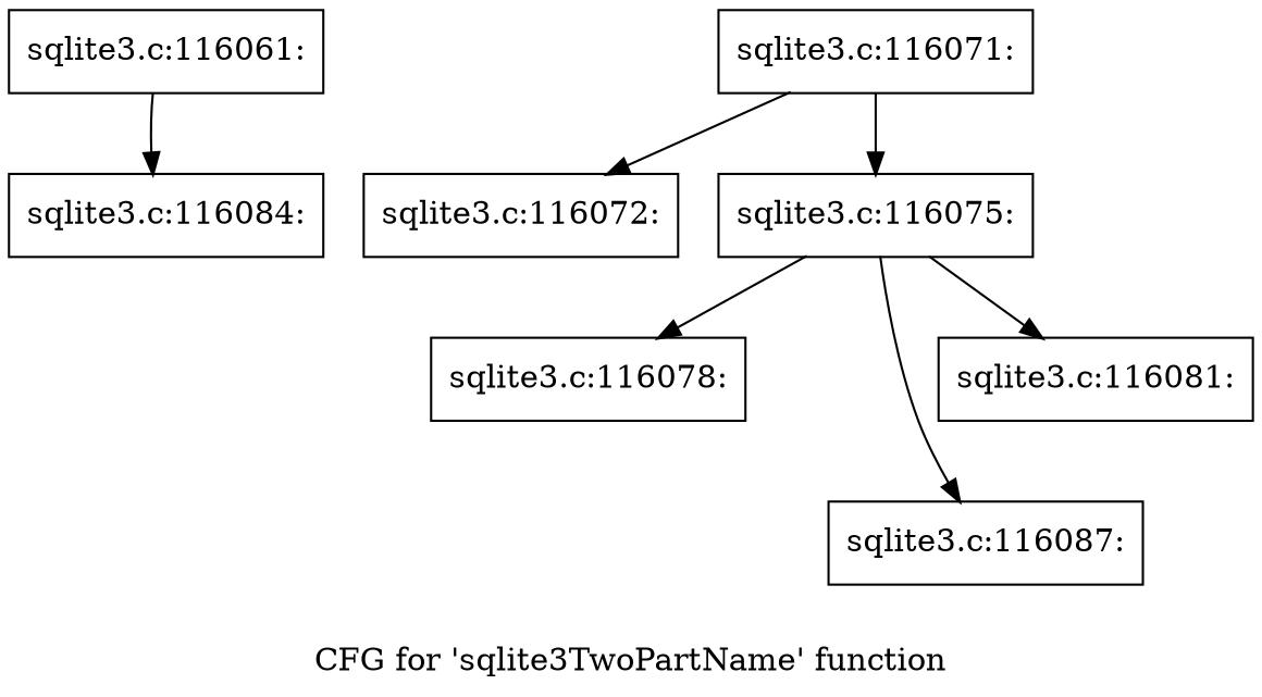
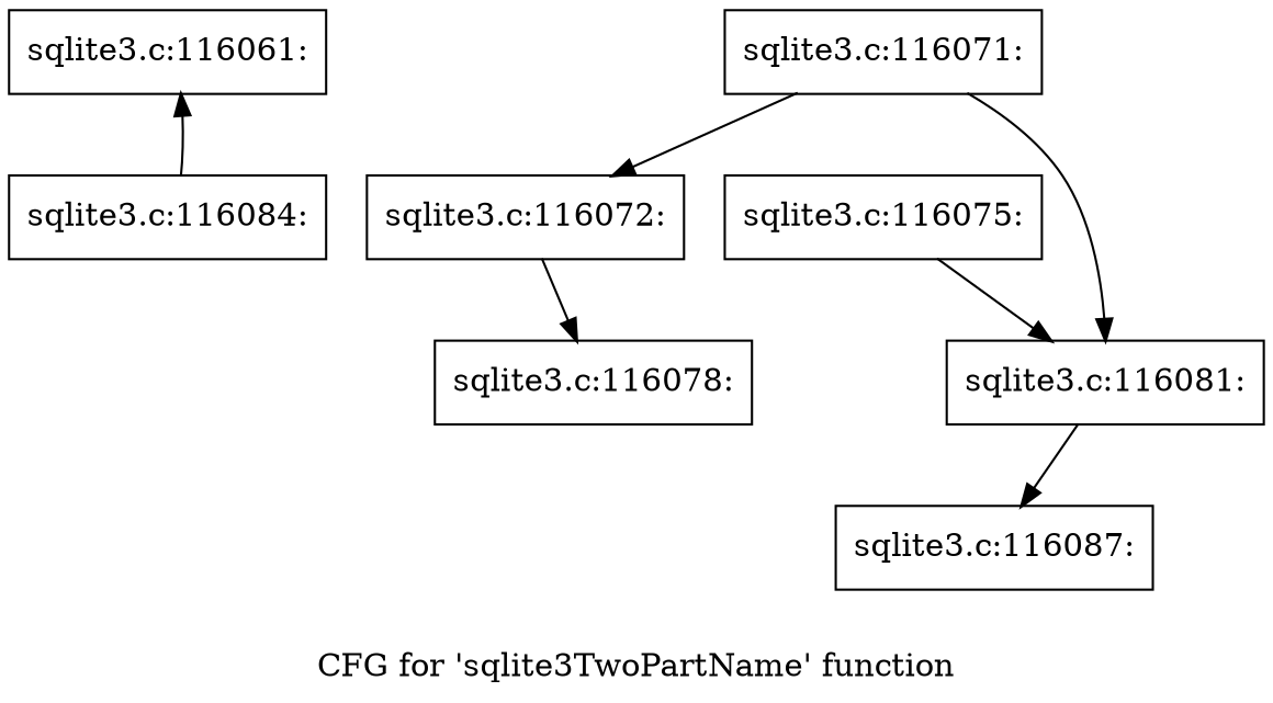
  digraph {
    label="CFG for 'sqlite3TwoPartName' function"
    node [shape=record]
    n1 [label="{sqlite3.c:116061:}"]
    n2 [label="{sqlite3.c:116084:}"]
    n3 [label="{sqlite3.c:116071:}"]
    n4 [label="{sqlite3.c:116072:}"]
    n5 [label="{sqlite3.c:116075:}"]
    n6 [label="{sqlite3.c:116078:}"]
    n7 [label="{sqlite3.c:116081:}"]
    n8 [label="{sqlite3.c:116087:}"]
-   n1 -> n2
+   n2 -> n1
    n3 -> n4
-   n3 -> n5
-   n5 -> n6
+   n3 -> n7
+   n4 -> n6
    n5 -> n7
-   n5 -> n8
+   n7 -> n8
  }
